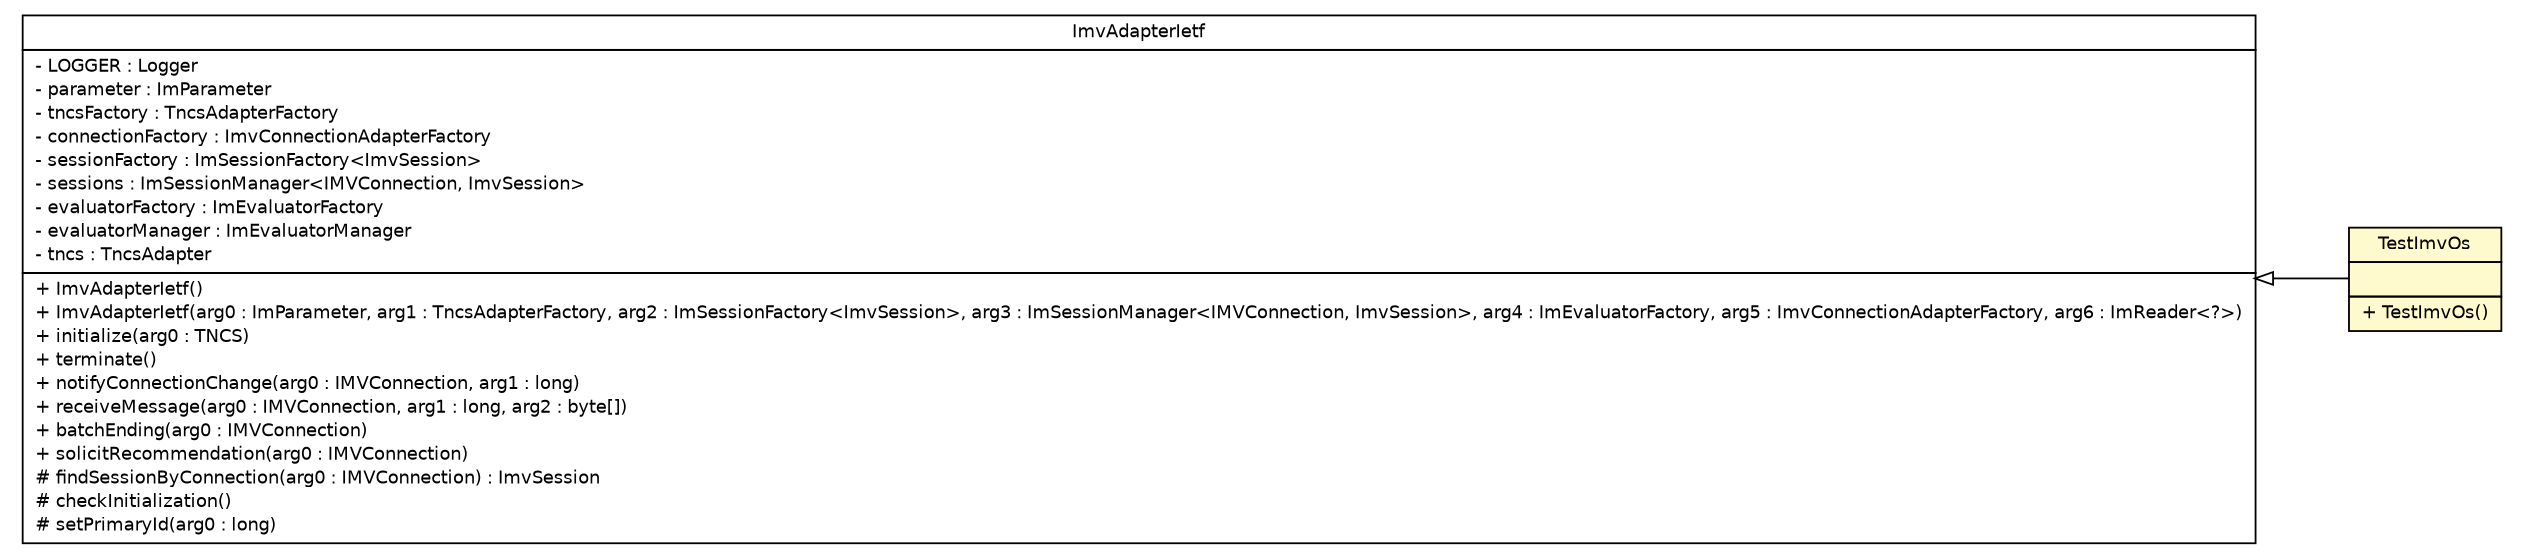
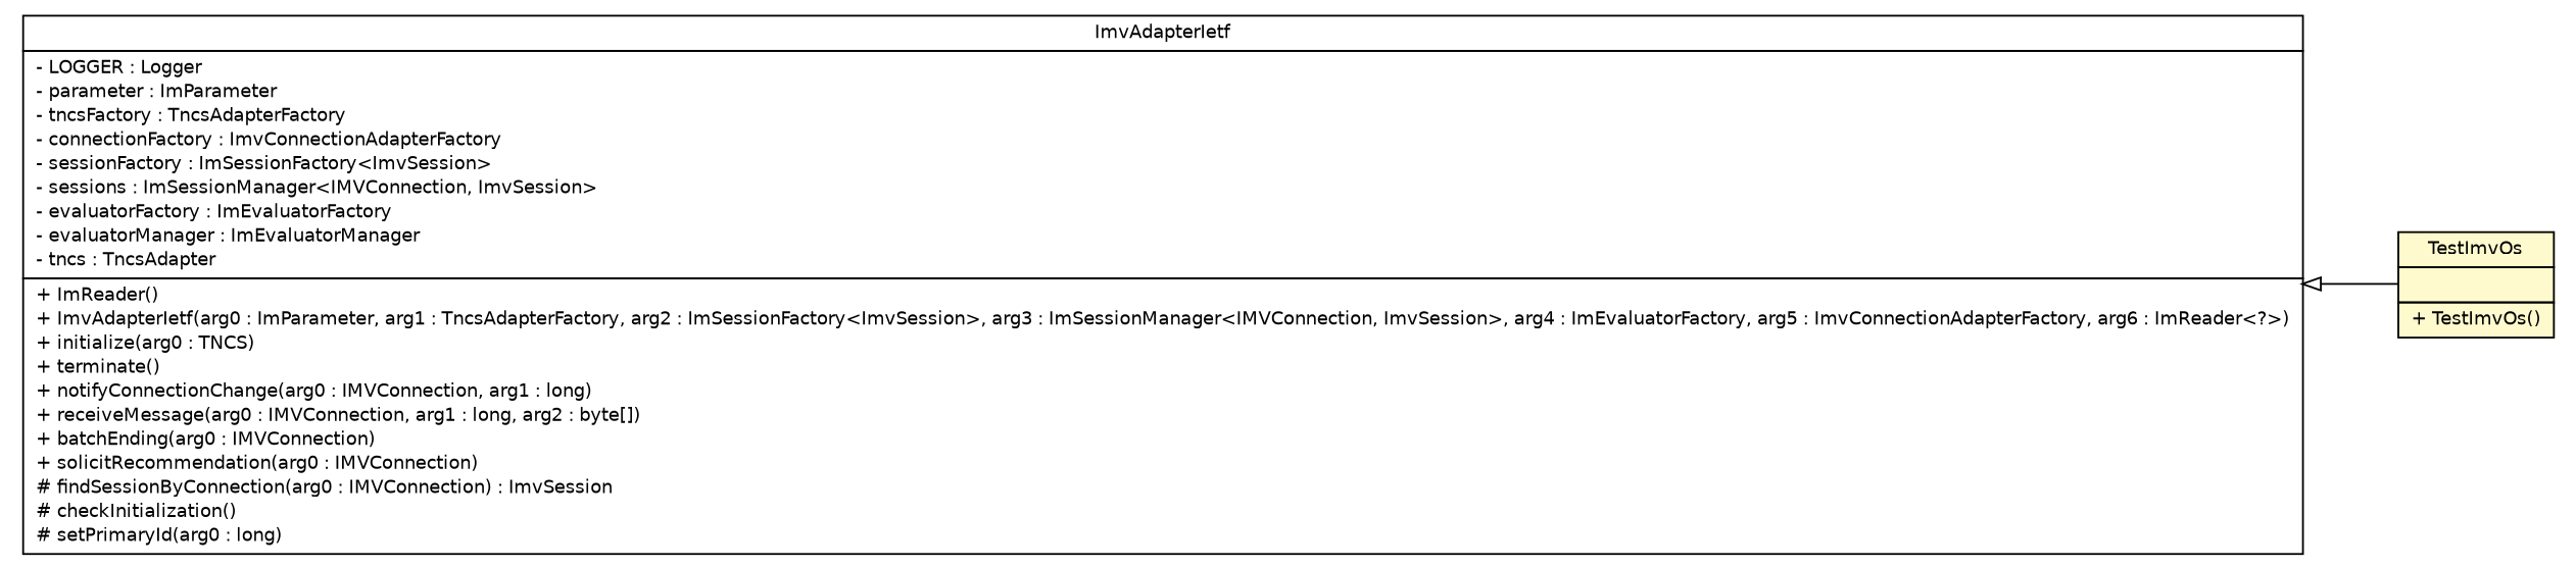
  digraph {
    nodesep=0.25
    ranksep=0.5
    rankdir=LR
    node [fontcolor=black fontname=Helvetica fontsize=10.0 shape=plaintext]
    n1 [label=<<table title="de.hsbremen.tc.tnc.examples.naa.TestImvOs" border="0" cellborder="1" cellspacing="0" cellpadding="2" port="p" bgcolor="lemonChiffon" href="./TestImvOs.html"> 		<tr><td><table border="0" cellspacing="0" cellpadding="1"> <tr><td align="center" balign="center"> TestImvOs </td></tr> 		</table></td></tr> 		<tr><td><table border="0" cellspacing="0" cellpadding="1"> <tr><td align="left" balign="left">  </td></tr> 		</table></td></tr> 		<tr><td><table border="0" cellspacing="0" cellpadding="1"> <tr><td align="left" balign="left"> + TestImvOs() </td></tr> 		</table></td></tr> 		</table>>]
-   n2 [label=<<table title="de.hsbremen.tc.tnc.im.adapter.imv.ImvAdapterIetf" border="0" cellborder="1" cellspacing="0" cellpadding="2" port="p" href="http://java.sun.com/j2se/1.4.2/docs/api/de/hsbremen/tc/tnc/im/adapter/imv/ImvAdapterIetf.html"> 		<tr><td><table border="0" cellspacing="0" cellpadding="1"> <tr><td align="center" balign="center"> ImvAdapterIetf </td></tr> 		</table></td></tr> 		<tr><td><table border="0" cellspacing="0" cellpadding="1"> <tr><td align="left" balign="left"> - LOGGER : Logger </td></tr> <tr><td align="left" balign="left"> - parameter : ImParameter </td></tr> <tr><td align="left" balign="left"> - tncsFactory : TncsAdapterFactory </td></tr> <tr><td align="left" balign="left"> - connectionFactory : ImvConnectionAdapterFactory </td></tr> <tr><td align="left" balign="left"> - sessionFactory : ImSessionFactory&lt;ImvSession&gt; </td></tr> <tr><td align="left" balign="left"> - sessions : ImSessionManager&lt;IMVConnection, ImvSession&gt; </td></tr> <tr><td align="left" balign="left"> - evaluatorFactory : ImEvaluatorFactory </td></tr> <tr><td align="left" balign="left"> - evaluatorManager : ImEvaluatorManager </td></tr> <tr><td align="left" balign="left"> - tncs : TncsAdapter </td></tr> 		</table></td></tr> 		<tr><td><table border="0" cellspacing="0" cellpadding="1"> <tr><td align="left" balign="left"> + ImvAdapterIetf() </td></tr> <tr><td align="left" balign="left"> + ImvAdapterIetf(arg0 : ImParameter, arg1 : TncsAdapterFactory, arg2 : ImSessionFactory&lt;ImvSession&gt;, arg3 : ImSessionManager&lt;IMVConnection, ImvSession&gt;, arg4 : ImEvaluatorFactory, arg5 : ImvConnectionAdapterFactory, arg6 : ImReader&lt;?&gt;) </td></tr> <tr><td align="left" balign="left"> + initialize(arg0 : TNCS) </td></tr> <tr><td align="left" balign="left"> + terminate() </td></tr> <tr><td align="left" balign="left"> + notifyConnectionChange(arg0 : IMVConnection, arg1 : long) </td></tr> <tr><td align="left" balign="left"> + receiveMessage(arg0 : IMVConnection, arg1 : long, arg2 : byte[]) </td></tr> <tr><td align="left" balign="left"> + batchEnding(arg0 : IMVConnection) </td></tr> <tr><td align="left" balign="left"> + solicitRecommendation(arg0 : IMVConnection) </td></tr> <tr><td align="left" balign="left"> # findSessionByConnection(arg0 : IMVConnection) : ImvSession </td></tr> <tr><td align="left" balign="left"> # checkInitialization() </td></tr> <tr><td align="left" balign="left"> # setPrimaryId(arg0 : long) </td></tr> 		</table></td></tr> 		</table>>]
+   n2 [label=<<table title="de.hsbremen.tc.tnc.im.adapter.imv.ImvAdapterIetf" border="0" cellborder="1" cellspacing="0" cellpadding="2" port="p" href="http://java.sun.com/j2se/1.4.2/docs/api/de/hsbremen/tc/tnc/im/adapter/imv/ImvAdapterIetf.html"> 		<tr><td><table border="0" cellspacing="0" cellpadding="1"> <tr><td align="center" balign="center"> ImvAdapterIetf </td></tr> 		</table></td></tr> 		<tr><td><table border="0" cellspacing="0" cellpadding="1"> <tr><td align="left" balign="left"> - LOGGER : Logger </td></tr> <tr><td align="left" balign="left"> - parameter : ImParameter </td></tr> <tr><td align="left" balign="left"> - tncsFactory : TncsAdapterFactory </td></tr> <tr><td align="left" balign="left"> - connectionFactory : ImvConnectionAdapterFactory </td></tr> <tr><td align="left" balign="left"> - sessionFactory : ImSessionFactory&lt;ImvSession&gt; </td></tr> <tr><td align="left" balign="left"> - sessions : ImSessionManager&lt;IMVConnection, ImvSession&gt; </td></tr> <tr><td align="left" balign="left"> - evaluatorFactory : ImEvaluatorFactory </td></tr> <tr><td align="left" balign="left"> - evaluatorManager : ImEvaluatorManager </td></tr> <tr><td align="left" balign="left"> - tncs : TncsAdapter </td></tr> 		</table></td></tr> 		<tr><td><table border="0" cellspacing="0" cellpadding="1"> <tr><td align="left" balign="left"> + ImReader() </td></tr> <tr><td align="left" balign="left"> + ImvAdapterIetf(arg0 : ImParameter, arg1 : TncsAdapterFactory, arg2 : ImSessionFactory&lt;ImvSession&gt;, arg3 : ImSessionManager&lt;IMVConnection, ImvSession&gt;, arg4 : ImEvaluatorFactory, arg5 : ImvConnectionAdapterFactory, arg6 : ImReader&lt;?&gt;) </td></tr> <tr><td align="left" balign="left"> + initialize(arg0 : TNCS) </td></tr> <tr><td align="left" balign="left"> + terminate() </td></tr> <tr><td align="left" balign="left"> + notifyConnectionChange(arg0 : IMVConnection, arg1 : long) </td></tr> <tr><td align="left" balign="left"> + receiveMessage(arg0 : IMVConnection, arg1 : long, arg2 : byte[]) </td></tr> <tr><td align="left" balign="left"> + batchEnding(arg0 : IMVConnection) </td></tr> <tr><td align="left" balign="left"> + solicitRecommendation(arg0 : IMVConnection) </td></tr> <tr><td align="left" balign="left"> # findSessionByConnection(arg0 : IMVConnection) : ImvSession </td></tr> <tr><td align="left" balign="left"> # checkInitialization() </td></tr> <tr><td align="left" balign="left"> # setPrimaryId(arg0 : long) </td></tr> 		</table></td></tr> 		</table>>]
    n2 -> n1 [arrowtail=empty dir=back fontname=Helvetica fontsize=10 headport=p labelfontname=Helvetica labelfontsize=10 tailport=p]
  }
